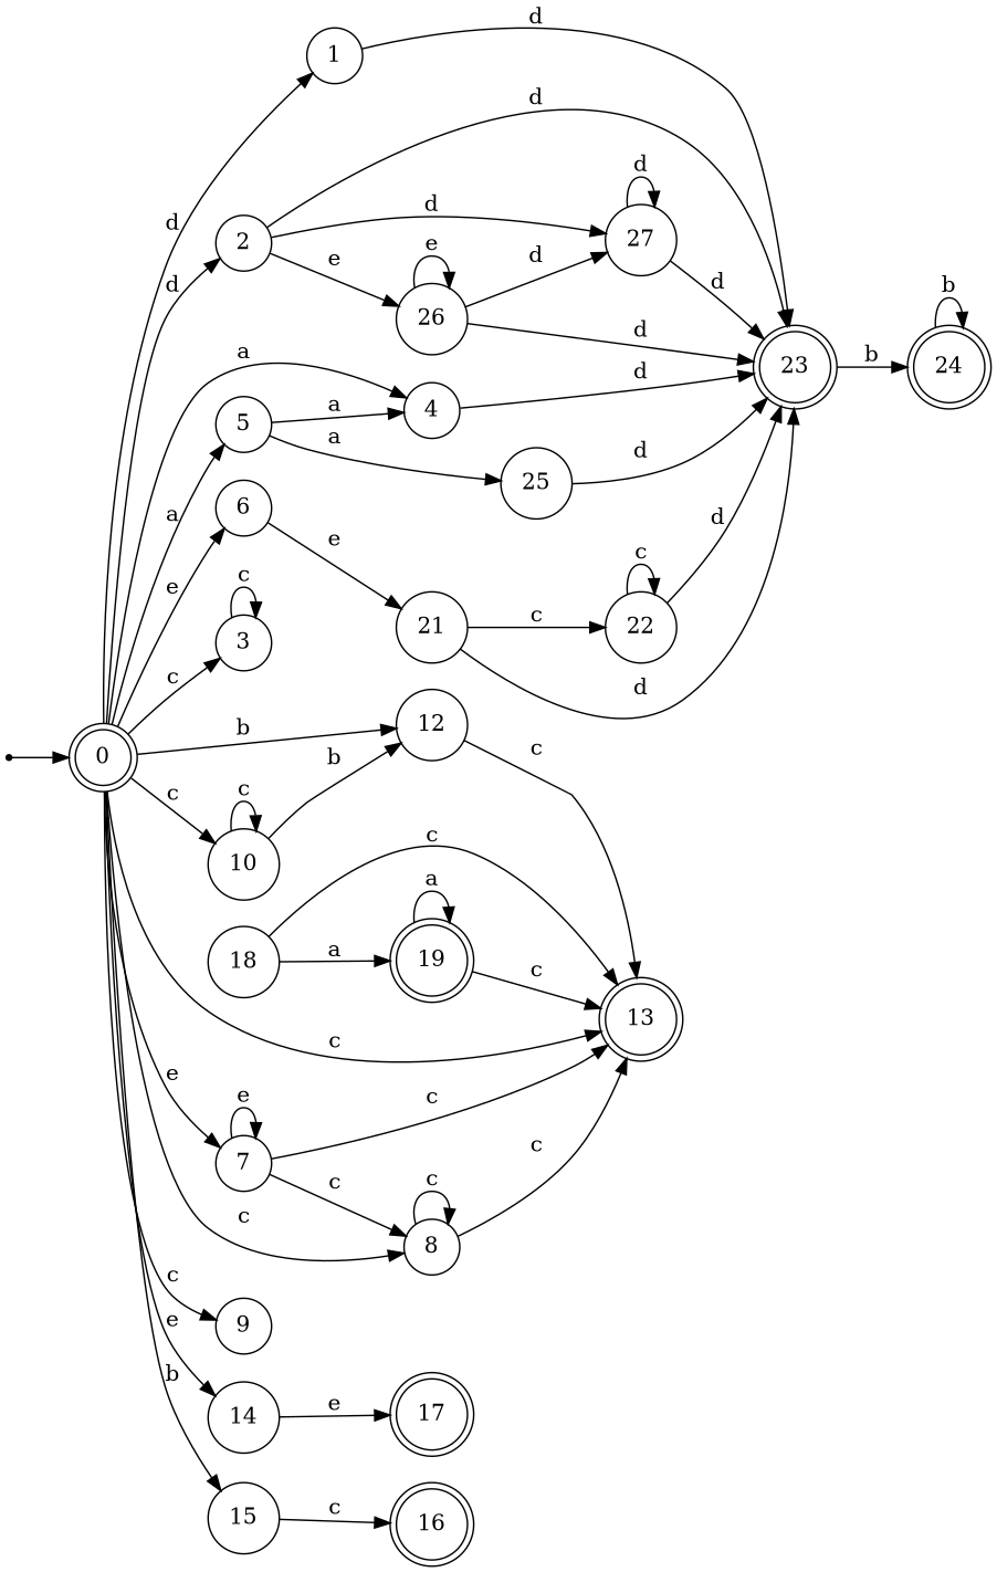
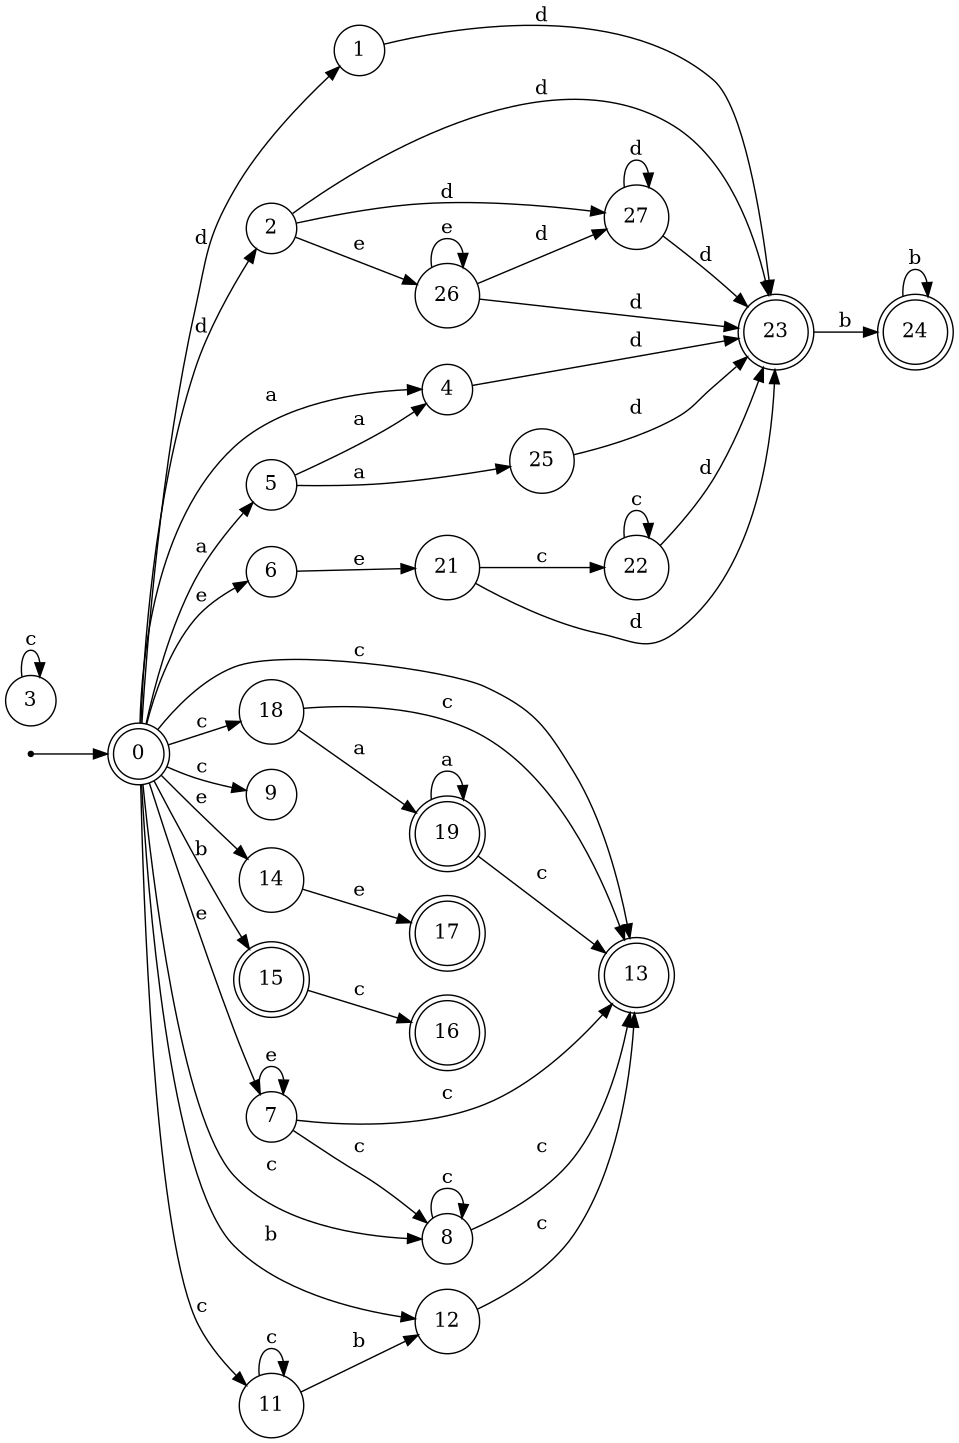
  digraph {
    rankdir=LR
    node [shape=circle]
    dummy0 [shape=point]
    0 [shape=doublecircle]
    1
    2
    3
    4
    5
    6
    7
    8
    9
-   11 [label=10]
+   11
    12
    13 [shape=doublecircle]
    14
-   15
+   15 [shape=doublecircle]
    23 [shape=doublecircle]
    26
    27
    25
    21
    17 [shape=doublecircle]
    16 [shape=doublecircle]
    24 [shape=doublecircle]
    22
    18
    19 [shape=doublecircle]
    dummy0 -> 0
    0 -> 1 [label=d]
    0 -> 2 [label=d]
-   0 -> 3 [label=c]
+   0 -> 18 [label=c]
    0 -> 4 [label=a]
    0 -> 5 [label=a]
    0 -> 6 [label=e]
    0 -> 7 [label=e]
    0 -> 8 [label=c]
    0 -> 9 [label=c]
    0 -> 11 [label=c]
    0 -> 12 [label=b]
    0 -> 13 [label=c]
    0 -> 14 [label=e]
    0 -> 15 [label=b]
    1 -> 23 [label=d]
    2 -> 23 [label=d]
    2 -> 26 [label=e]
    2 -> 27 [label=d]
    3 -> 3 [label=c]
    4 -> 23 [label=d]
    5 -> 4 [label=a]
    5 -> 25 [label=a]
    6 -> 21 [label=e]
    7 -> 7 [label=e]
    7 -> 8 [label=c]
    7 -> 13 [label=c]
    8 -> 8 [label=c]
    8 -> 13 [label=c]
    11 -> 11 [label=c]
    11 -> 12 [label=b]
    12 -> 13 [label=c]
    14 -> 17 [label=e]
    15 -> 16 [label=c]
    23 -> 24 [label=b]
    26 -> 23 [label=d]
    26 -> 26 [label=e]
    26 -> 27 [label=d]
    27 -> 23 [label=d]
    27 -> 27 [label=d]
    25 -> 23 [label=d]
    21 -> 23 [label=d]
    21 -> 22 [label=c]
    24 -> 24 [label=b]
    22 -> 23 [label=d]
    22 -> 22 [label=c]
    18 -> 13 [label=c]
    18 -> 19 [label=a]
    19 -> 13 [label=c]
    19 -> 19 [label=a]
  }
